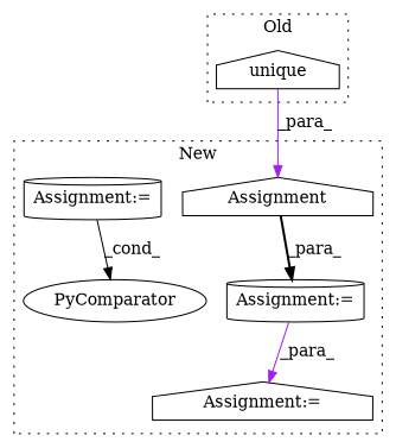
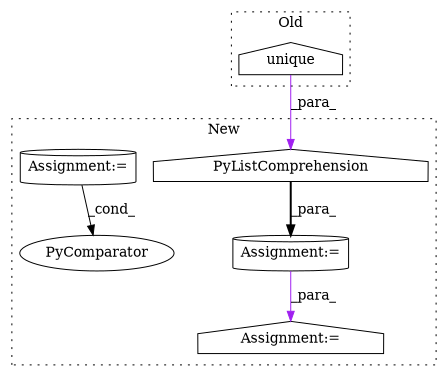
  digraph {
    node [a=7 l=1 s=10069 shape=house]
    edge [color=black style=solid]
-   n1 [a=109 l=108 label=Assignment s=10329]
+   n1 [a=109 l=108 label=PyListComprehension s=10329]
    n2 [label="Assignment:=" s=10305 shape=cylinder]
    n3 [a=113 l=24 label=PyComparator shape=ellipse]
    n4 [l=24 label="Assignment:=" shape=cylinder]
    n5 [label="Assignment:=" s=10440]
    n6 [a=32 l="7,1" label=unique s="9838,9846"]
    subgraph cluster_1 {
      label=New
      style=dotted
      n1
      n2
      n3
      n4
      n5
    }
    subgraph cluster_2 {
      label=Old
      style=dotted
      n6
    }
    n1 -> n2 [label=_para_ style=bold]
    n2 -> n5 [color=purple label=_para_]
    n4 -> n3 [label=_cond_]
    n6 -> n1 [color=purple label=_para_]
  }
